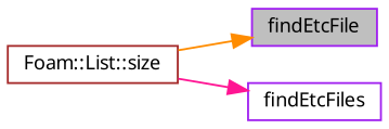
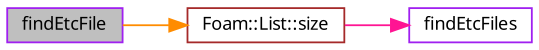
  digraph {
    fontname="Noto Sans"
    rankdir=LR
    node [color=purple fontname="Noto Sans" fontsize=10 shape=record]
    edge [fontname="Noto Sans" fontsize=10 labelfontname=FreeSans labelfontsize=10 style=solid]
    n1 [fillcolor=grey75 fontcolor=black height=0.2 label=findEtcFile style=filled width=0.4]
    n2 [color=brown height=0.2 label="Foam::List::size" width=0.4]
    n3 [height=0.2 label=findEtcFiles width=0.4]
-   n2 -> n1 [color=darkorange]
+   n1 -> n2 [color=darkorange]
    n2 -> n3 [color=deeppink]
  }
